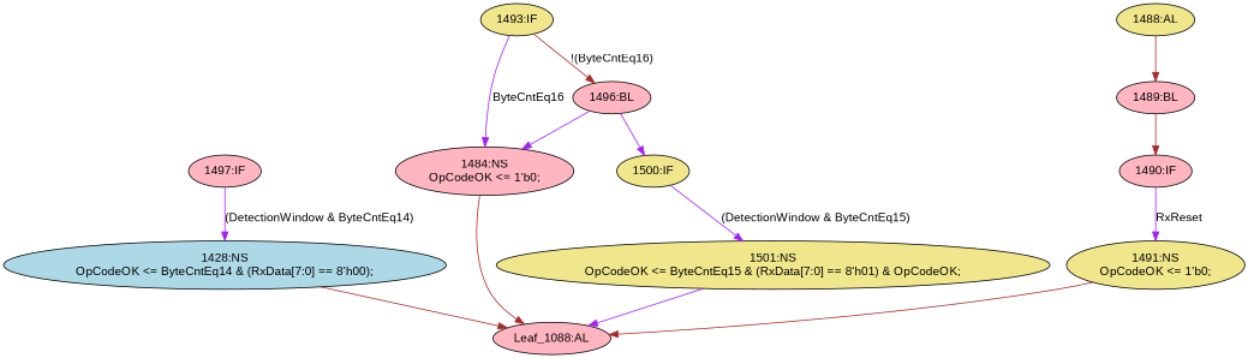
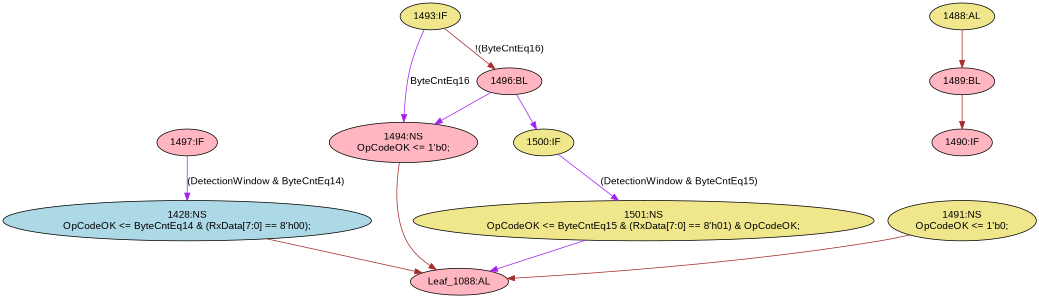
  strict digraph {
    fontname="Liberation Sans"
    node [fillcolor=lightpink fontname="Liberation Sans" statements="[]" style=filled typ=IfStatement]
    edge [color=purple cond="[]" fontname="Liberation Sans" lineno=None]
    n1 [ast="<pyverilog.vparser.ast.IfStatement object at 0x7f37fb69a590>" label="1497:IF"]
    n2 [ast="<pyverilog.vparser.ast.NonblockingSubstitution object at 0x7f37fb69aa50>" fillcolor=lightblue label="1428:NS\nOpCodeOK <= ByteCntEq14 & (RxData[7:0] == 8'h00);" statements="[<pyverilog.vparser.ast.NonblockingSubstitution object at 0x7f37fb69aa50>]" typ=NonblockingSubstitution]
    n3 [def_var="['OpCodeOK']" label="Leaf_1088:AL" statements="" typ=""]
    n4 [ast="<pyverilog.vparser.ast.IfStatement object at 0x7f37fb6740d0>" fillcolor=khaki label="1500:IF"]
    n5 [ast="<pyverilog.vparser.ast.NonblockingSubstitution object at 0x7f37fb674190>" fillcolor=khaki label="1501:NS\nOpCodeOK <= ByteCntEq15 & (RxData[7:0] == 8'h01) & OpCodeOK;" statements="[<pyverilog.vparser.ast.NonblockingSubstitution object at 0x7f37fb674190>]" typ=NonblockingSubstitution]
-   n6 [ast="<pyverilog.vparser.ast.NonblockingSubstitution object at 0x7f37fb687450>" label="1484:NS\nOpCodeOK <= 1'b0;" statements="[<pyverilog.vparser.ast.NonblockingSubstitution object at 0x7f37fb687450>]" typ=NonblockingSubstitution]
+   n6 [ast="<pyverilog.vparser.ast.NonblockingSubstitution object at 0x7f37fb687450>" label="1494:NS\nOpCodeOK <= 1'b0;" statements="[<pyverilog.vparser.ast.NonblockingSubstitution object at 0x7f37fb687450>]" typ=NonblockingSubstitution]
    n7 [ast="<pyverilog.vparser.ast.NonblockingSubstitution object at 0x7f37fb687890>" fillcolor=khaki label="1491:NS\nOpCodeOK <= 1'b0;" statements="[<pyverilog.vparser.ast.NonblockingSubstitution object at 0x7f37fb687890>]" typ=NonblockingSubstitution]
    n8 [ast="<pyverilog.vparser.ast.Block object at 0x7f37fb687750>" label="1489:BL" typ=Block]
    n9 [ast="<pyverilog.vparser.ast.IfStatement object at 0x7f37fb687790>" label="1490:IF"]
    n10 [ast="<pyverilog.vparser.ast.IfStatement object at 0x7f37fb6877d0>" fillcolor=khaki label="1493:IF"]
    n11 [ast="<pyverilog.vparser.ast.Block object at 0x7f37fb687810>" label="1496:BL" typ=Block]
    n12 [ast="<pyverilog.vparser.ast.Always object at 0x7f37fb6875d0>" clk_sens=False fillcolor=khaki label="1488:AL" sens="['MRxClk', 'RxReset']" typ=Always use_var="['OpCodeOK', 'RxData', 'RxReset', 'ByteCntEq15', 'ByteCntEq14', 'DetectionWindow', 'ByteCntEq16']"]
    n1 -> n2 [cond="['DetectionWindow', 'ByteCntEq14']" label="(DetectionWindow & ByteCntEq14)" lineno=1497]
    n2 -> n3 [color=brown]
    n4 -> n5 [cond="['DetectionWindow', 'ByteCntEq15']" label="(DetectionWindow & ByteCntEq15)" lineno=1500]
    n5 -> n3
    n6 -> n3 [color=brown]
    n7 -> n3 [color=brown]
    n8 -> n9 [color=brown]
-   n9 -> n7 [cond="['RxReset']" label=RxReset lineno=1490]
    n10 -> n6 [cond="['ByteCntEq16']" label=ByteCntEq16 lineno=1493]
    n10 -> n11 [color=brown cond="['ByteCntEq16']" label="!(ByteCntEq16)" lineno=1493]
    n11 -> n4
    n11 -> n6
    n12 -> n8 [color=brown]
  }
